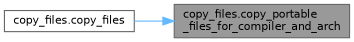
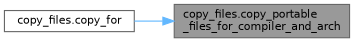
  digraph {
    rankdir=RL
    node [fontname=Helvetica fontsize=10 shape=box style=filled]
    n1 [color=gray40 fillcolor=grey60 fontcolor=black height=0.2 label="copy_files.copy_portable\l_files_for_compiler_and_arch" width=0.4]
-   n2 [color=grey40 fillcolor=white height=0.2 label="copy_files.copy_files" width=0.4]
+   n2 [color=grey40 fillcolor=white height=0.2 label="copy_files.copy_for" width=0.4]
    n1 -> n2 [color=steelblue1 dir=back fontname=Helvetica fontsize=10 labelfontname=Helvetica labelfontsize=10 style=solid]
  }
